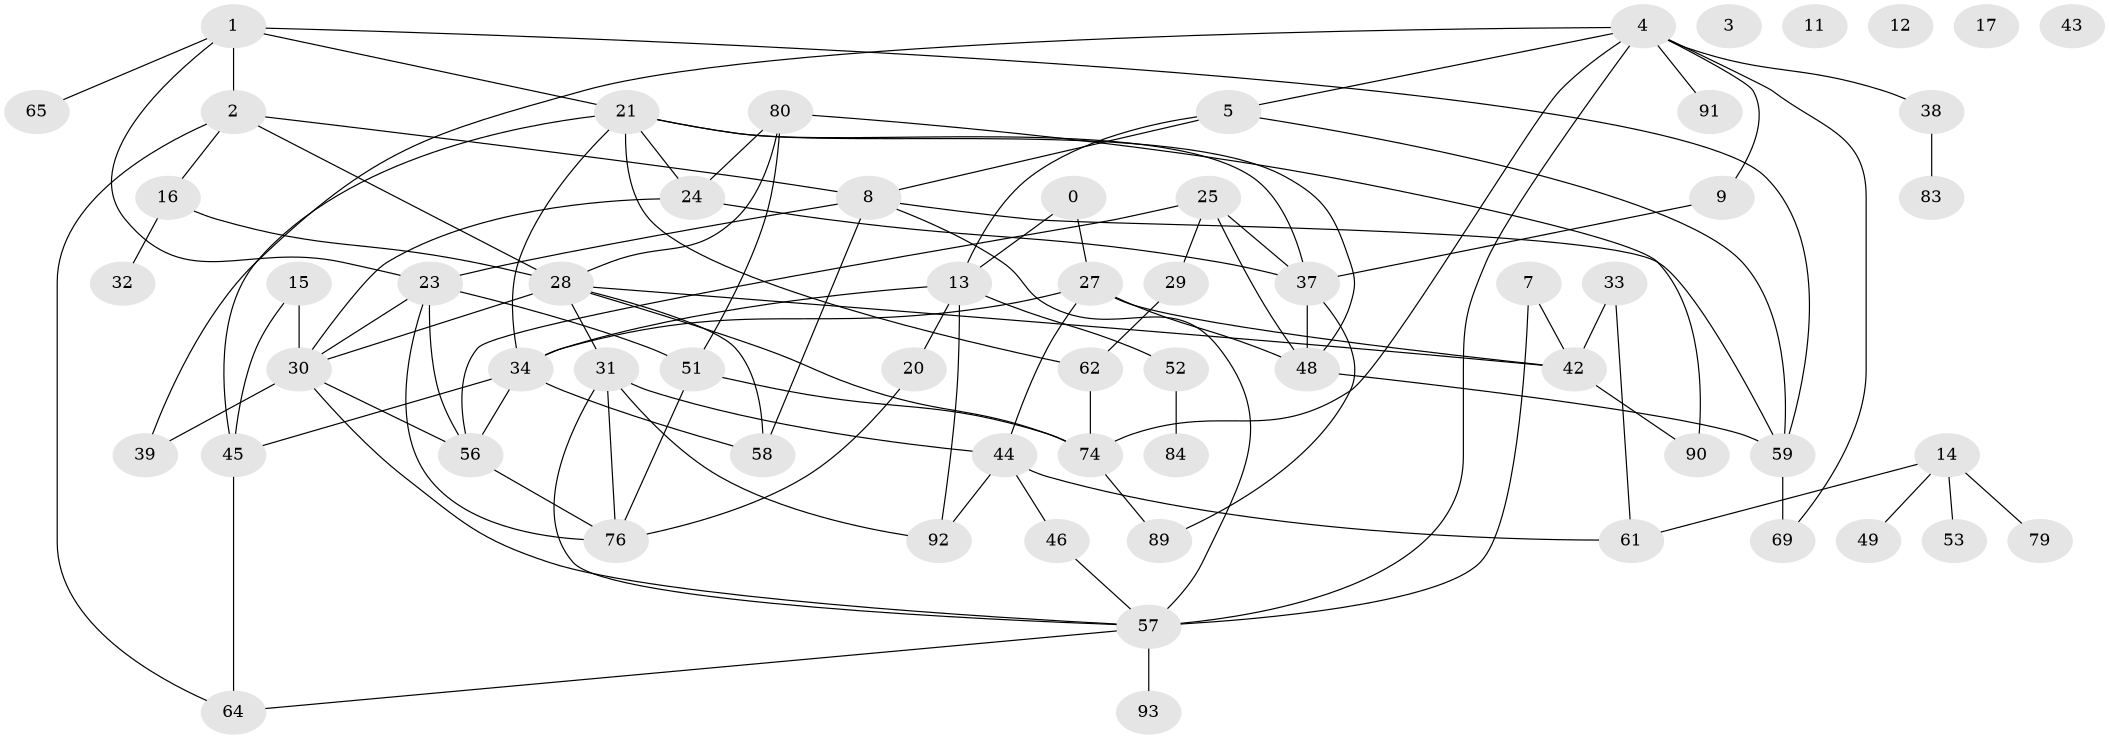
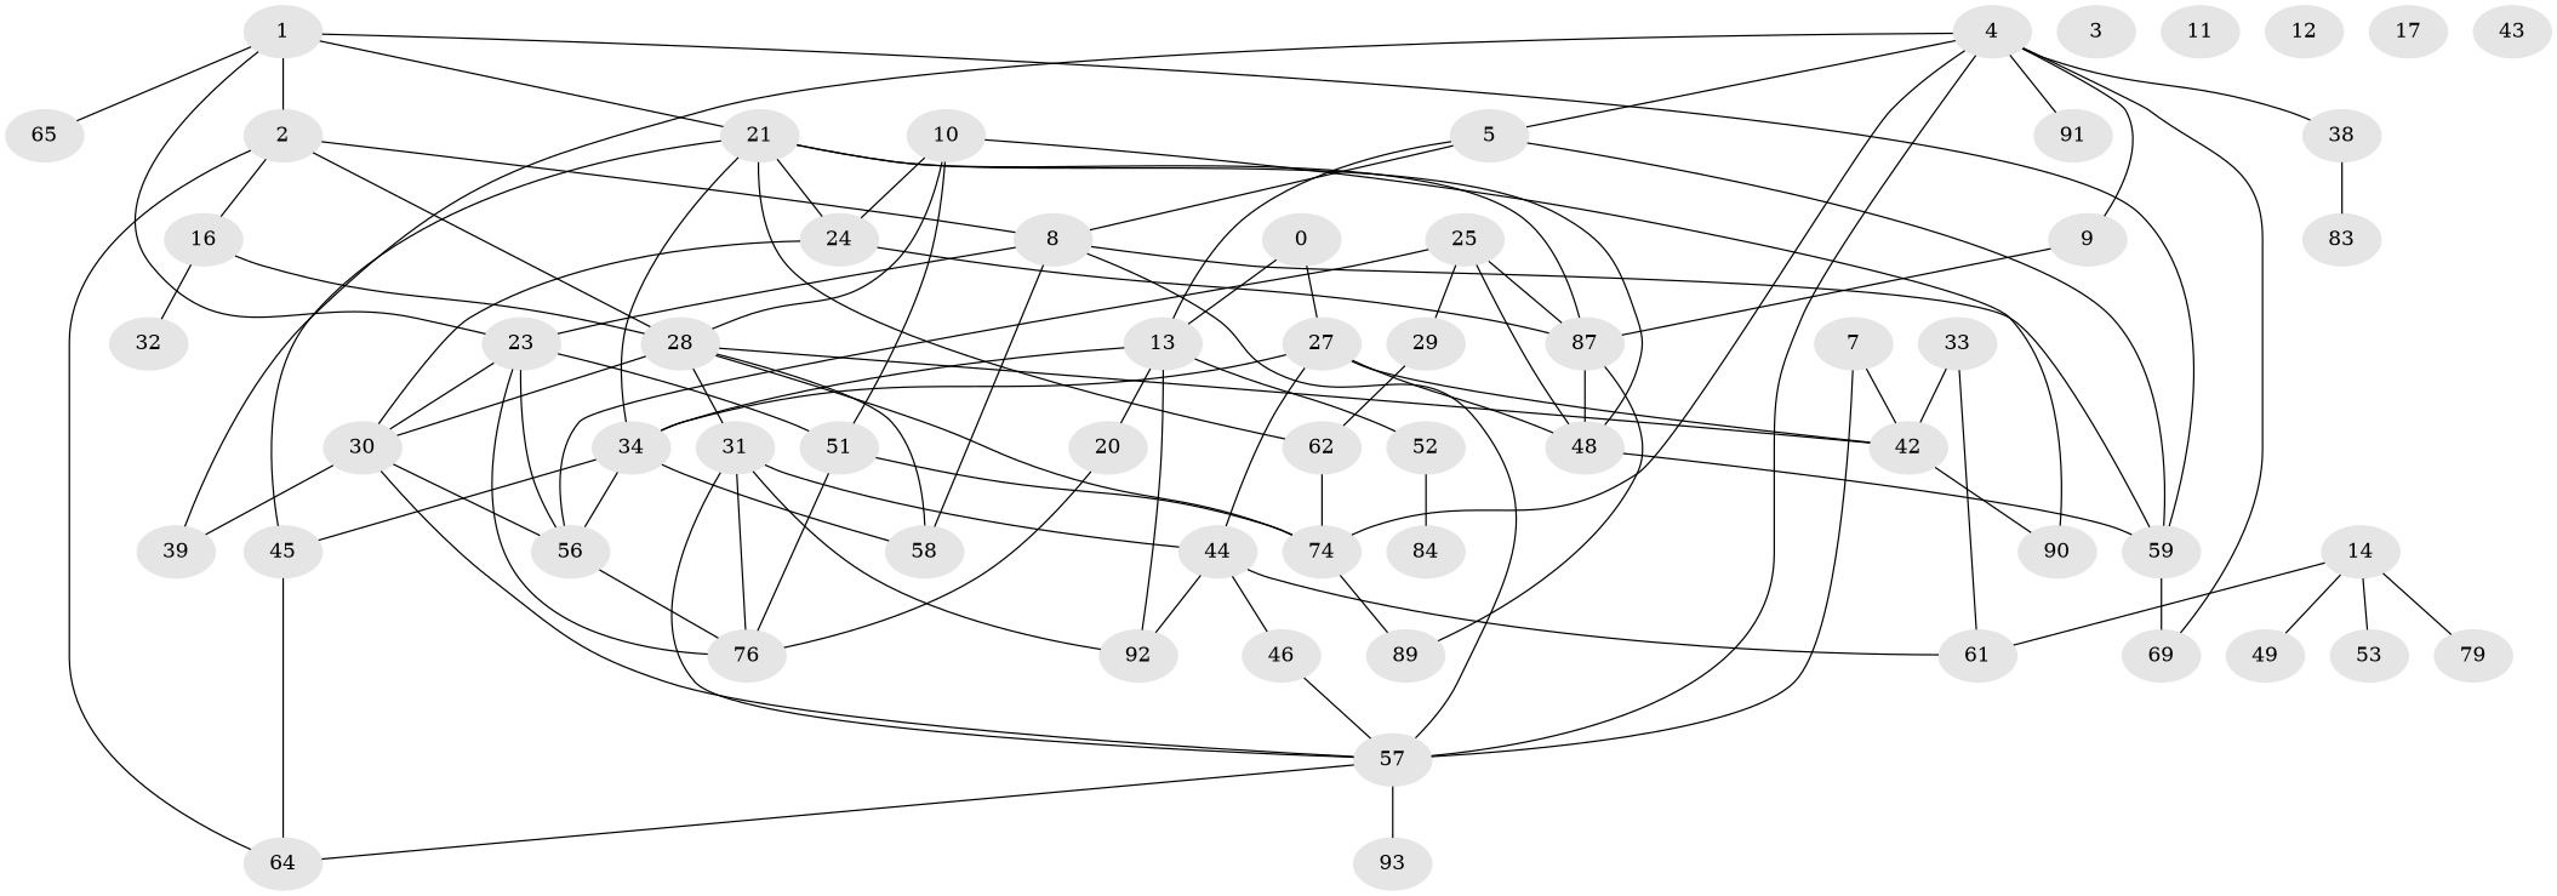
  graph {
    node [color=gray90 style=filled]
    1 [super="+19"]
    2 [super="+22"]
    21 [super="+70"]
    23 [super="+55"]
    59 [super="+68"]
    65
    8 [super="+54"]
    16
    28 [super="+78"]
    64 [super="+77"]
-   37 [super="+66"]
+   37 [super="+66" label=87]
    24 [super="+40"]
    34 [super="+88"]
    45 [super="+86"]
    48 [super="+60"]
    62 [super="+85"]
    51
    30 [super="+80"]
    76 [super="+82"]
    56 [super="+72"]
    69
    57 [super="+71"]
    58
    32
    74
    42 [super="+50"]
    31 [super="+41"]
    3
    4 [super="+47"]
    5 [super="+35"]
    9
    38
    39
    91
    13 [super="+18"]
    83
    93
    89
    20 [super="+87"]
    52
    92
    n42 [label=0]
    27 [super="+75"]
    44 [super="+73"]
    90
    7
-   10 [super="+26" label=80]
+   10 [super="+26"]
    11
    12
    84
    14 [super="+36"]
    49
    53
    61
    79
-   15 [super="+67"]
    17
    25 [super="+43"]
    29 [super="+81"]
    46
    33
    n62 [label=43]
    1 -- 2
    1 -- 21
    1 -- 23
    1 -- 59
    1 -- 65
    2 -- 8 [weight=2]
    2 -- 16
    2 -- 28
    2 -- 64
    21 -- 37
    21 -- 24
    21 -- 34
    21 -- 45
    21 -- 48
    21 -- 62
    23 -- 51
    23 -- 30
    23 -- 76
    23 -- 56
    59 -- 69
    8 -- 23
    8 -- 59
    8 -- 57
    8 -- 58
    16 -- 28
    16 -- 32
    28 -- 30
    28 -- 58
    28 -- 74
    28 -- 42
    28 -- 31
    37 -- 48 [weight=2]
    37 -- 89
    24 -- 37
    24 -- 30
    34 -- 45
    34 -- 56 [weight=2]
    34 -- 58
    45 -- 64 [weight=2]
    48 -- 59
    62 -- 74
    51 -- 76
    51 -- 74
    30 -- 56
    30 -- 57
    30 -- 39
    56 -- 76
    57 -- 64
    57 -- 93
    74 -- 89
    42 -- 90
    31 -- 76 [weight=2]
    31 -- 57
    31 -- 92
    31 -- 44
    4 -- 69
    4 -- 57
    4 -- 74
    4 -- 5
    4 -- 9
    4 -- 38
    4 -- 39
    4 -- 91
    5 -- 59
    5 -- 8
    5 -- 13
    9 -- 37
    38 -- 83
    13 -- 34
    13 -- 20
    13 -- 52
    13 -- 92
    20 -- 76
    52 -- 84
    n42 -- 13
    n42 -- 27
    27 -- 34
    27 -- 48
    27 -- 42
    27 -- 44
    44 -- 92
    44 -- 61
    44 -- 46
    7 -- 57 [weight=2]
    7 -- 42
    10 -- 28
    10 -- 24
    10 -- 51
    10 -- 90
    14 -- 49
    14 -- 53
    14 -- 61
    14 -- 79
-   15 -- 45
-   15 -- 30
    25 -- 37
    25 -- 48
    25 -- 56
    25 -- 29
    29 -- 62
    46 -- 57
    33 -- 42
    33 -- 61
  }
